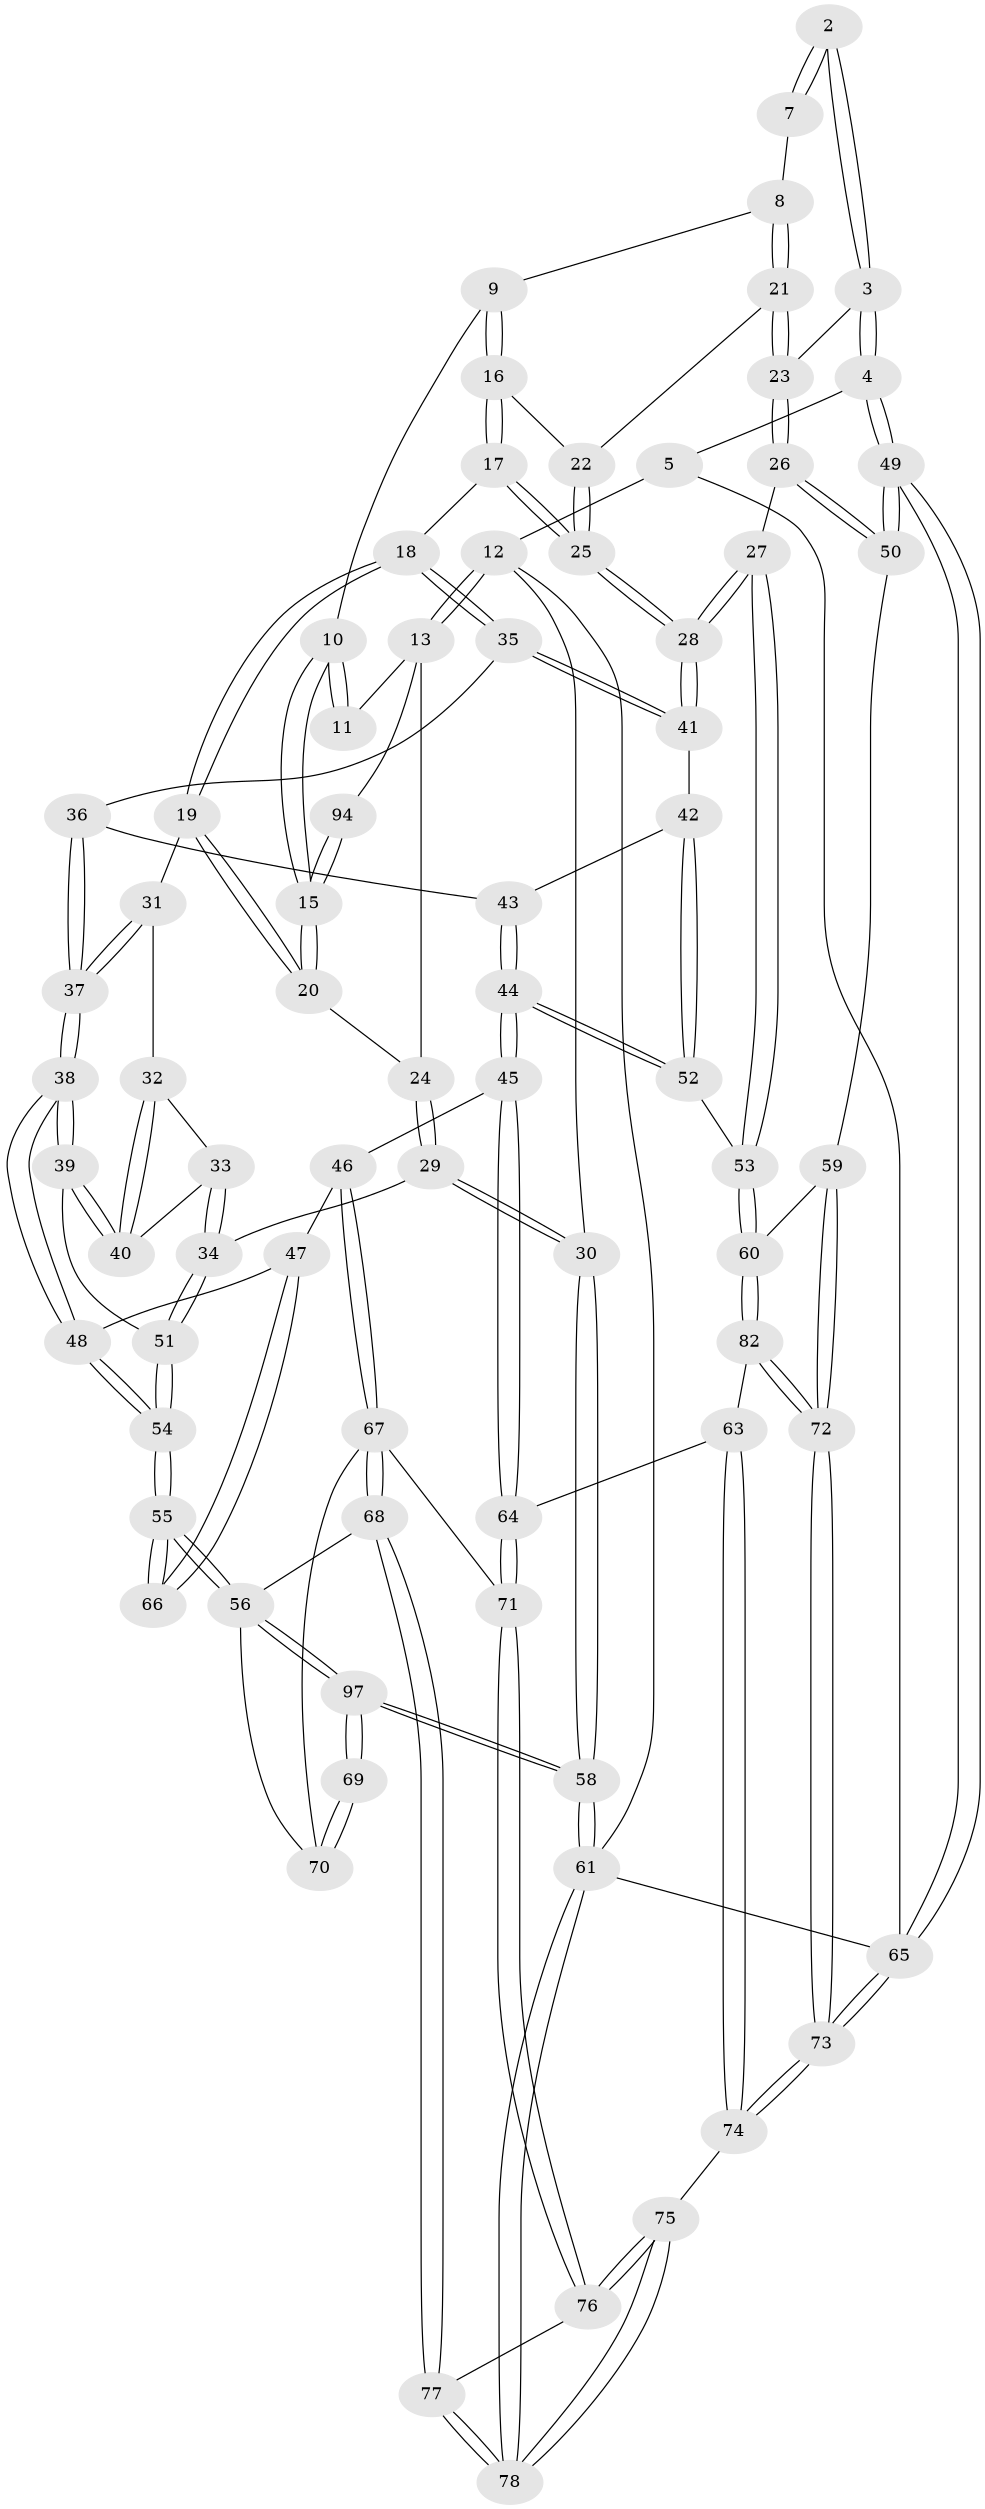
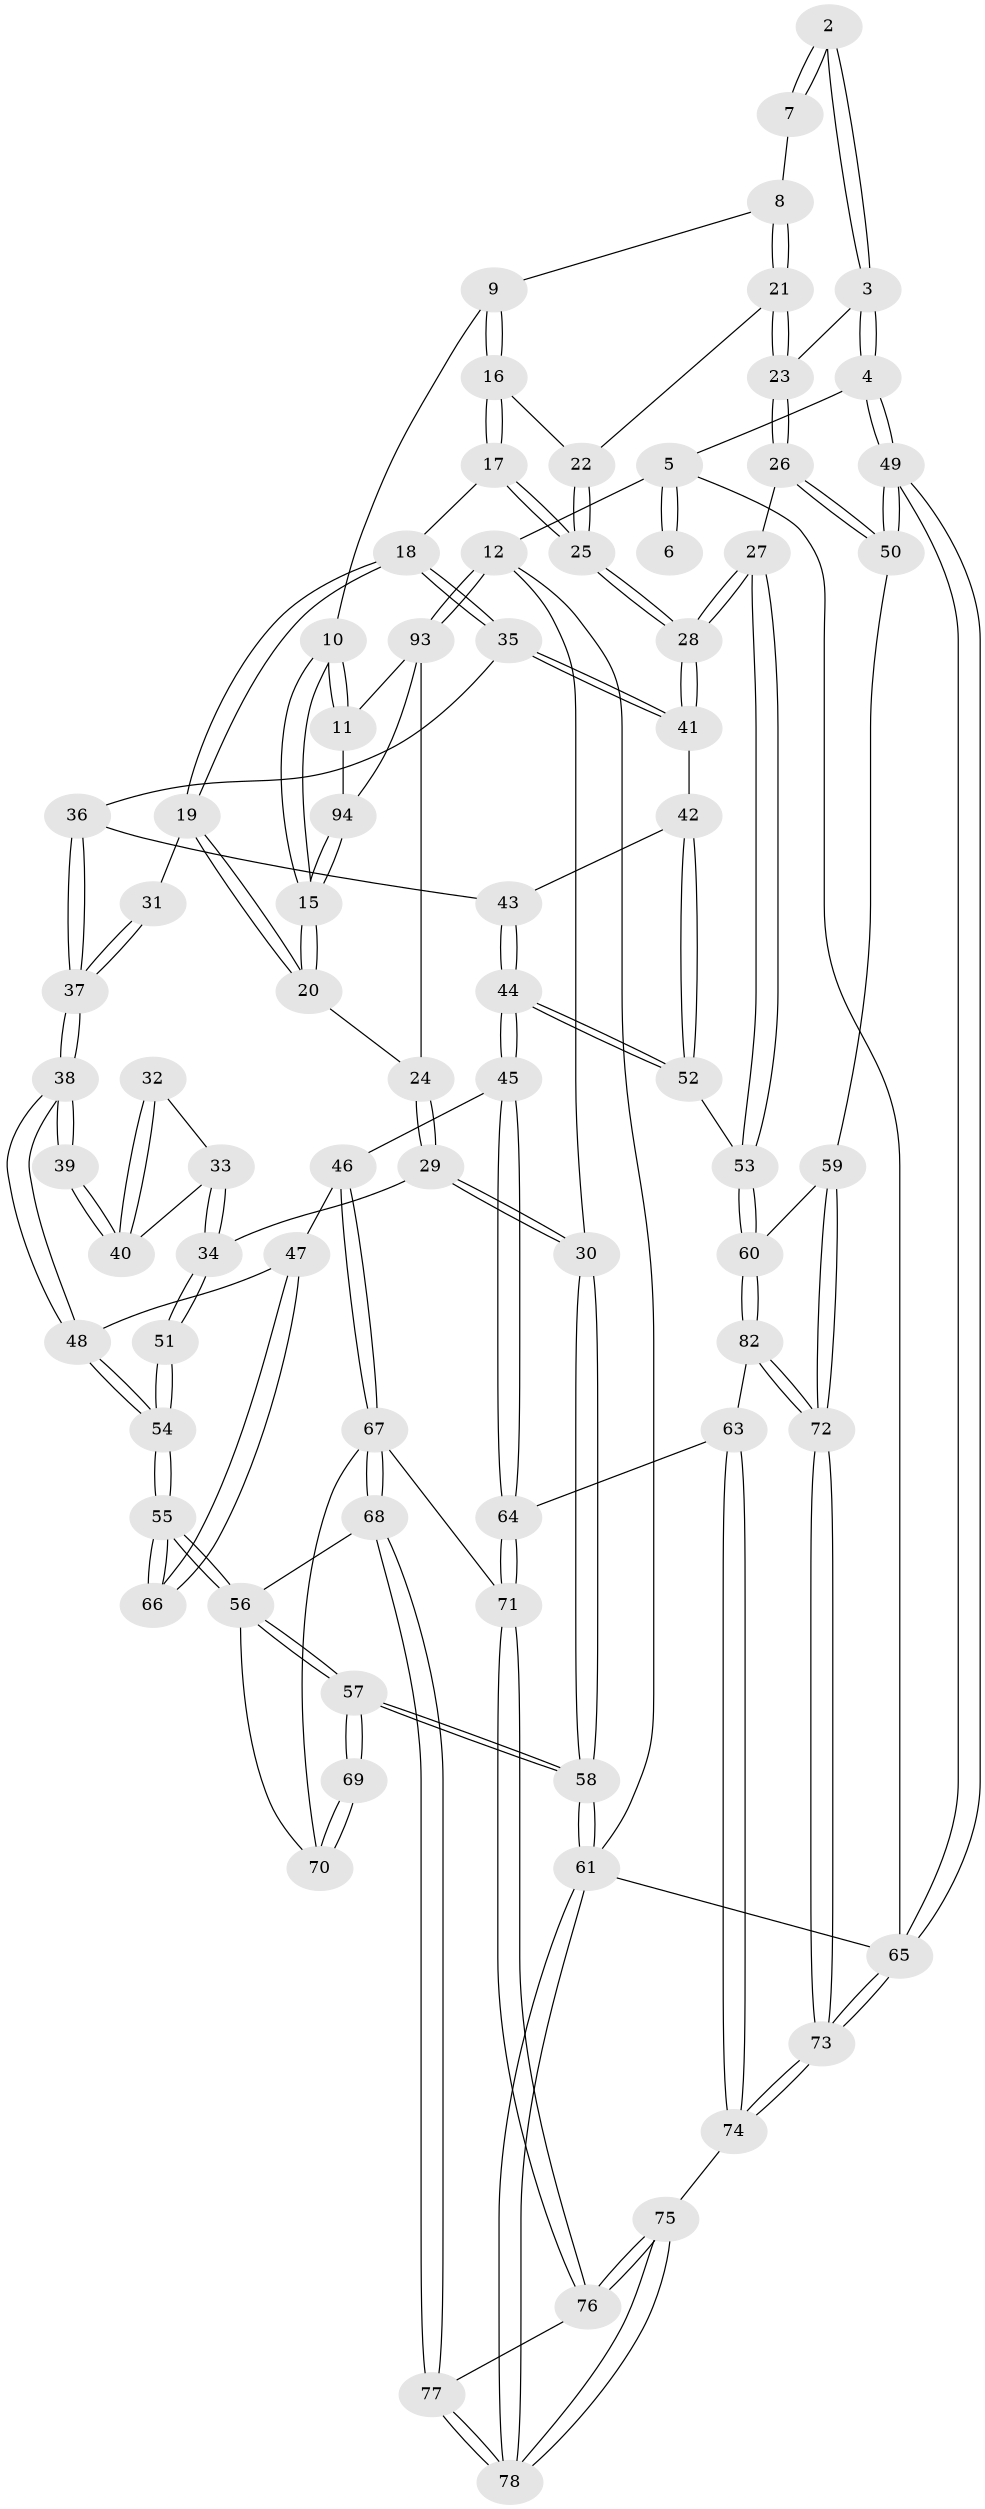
  graph {
    node [color=gray90 style=filled]
    2
    7
    3
    8
    4
    23
    5
    49
    26
+   6
    12
    65
    50
-   13
+   13 [label=93]
    30
    61
    73
    n18 [label=94]
    11
    9
    21
    10
    16
    22
    15
    17
    20
    24
    58
    78
    29
    18
    25
    19
    35
    28
    31
    41
    36
    32
    37
    27
    34
    53
    59
    60
    42
    51
    33
    40
    38
    54
    43
    44
    39
    48
    52
    45
    46
    64
    47
    67
    71
    66
    70
    68
    55
    72
    n69 [label=82]
    56
-   57 [label=97]
+   57
    69
    63
    74
    75
    76
    77
    2 -- 7
    2 -- 7
    2 -- 3
    2 -- 3
    7 -- 8
    3 -- 4
    3 -- 4
    3 -- 23
    8 -- 9
    8 -- 21
    8 -- 21
    4 -- 5
    4 -- 49
    4 -- 49
    23 -- 26
    23 -- 26
+   5 -- 6
+   5 -- 6
    5 -- 12
    5 -- 65
    49 -- 65
    49 -- 65
    49 -- 50
    49 -- 50
    26 -- 50
    26 -- 50
    26 -- 27
    12 -- 13
    12 -- 13
    12 -- 30
    12 -- 61
    65 -- 73
    65 -- 73
    50 -- 59
    13 -- n18
    13 -- 11
    13 -- 24
    30 -- 58
    30 -- 58
    61 -- 65
    61 -- 78
    61 -- 78
    73 -- 74
    73 -- 74
    n18 -- 15
    n18 -- 15
+   11 -- n18
    9 -- 10
    9 -- 16
    9 -- 16
    21 -- 23
    21 -- 23
    21 -- 22
    10 -- 11
    10 -- 11
    10 -- 15
    10 -- 15
    16 -- 22
    16 -- 17
    16 -- 17
    22 -- 25
    22 -- 25
    15 -- 20
    15 -- 20
    17 -- 18
    17 -- 25
    17 -- 25
    20 -- 24
    24 -- 29
    24 -- 29
    58 -- 61
    58 -- 61
    29 -- 30
    29 -- 30
    29 -- 34
    18 -- 19
    18 -- 19
    18 -- 35
    18 -- 35
    25 -- 28
    25 -- 28
    19 -- 20
    19 -- 20
    19 -- 31
    35 -- 41
    35 -- 41
    35 -- 36
    28 -- 41
    28 -- 41
-   31 -- 32
    31 -- 37
    31 -- 37
    41 -- 42
    36 -- 37
    36 -- 37
    36 -- 43
    32 -- 33
    32 -- 40
    32 -- 40
    37 -- 38
    37 -- 38
    27 -- 28
    27 -- 28
    27 -- 53
    27 -- 53
    34 -- 51
    34 -- 51
    53 -- 60
    53 -- 60
    59 -- 60
    59 -- 72
    59 -- 72
    60 -- n69
    60 -- n69
    42 -- 43
    42 -- 52
    42 -- 52
    51 -- 54
    51 -- 54
    33 -- 34
    33 -- 34
    33 -- 40
    38 -- 39
    38 -- 39
    38 -- 48
    38 -- 48
    54 -- 55
    54 -- 55
    43 -- 44
    43 -- 44
    44 -- 52
    44 -- 52
    44 -- 45
    44 -- 45
-   39 -- 51
    39 -- 40
    39 -- 40
    48 -- 54
    48 -- 54
    52 -- 53
    45 -- 46
    45 -- 64
    45 -- 64
    46 -- 47
    46 -- 67
    46 -- 67
    64 -- 71
    64 -- 71
    47 -- 48
    47 -- 66
    47 -- 66
    67 -- 71
    67 -- 70
    67 -- 68
    67 -- 68
    71 -- 76
    71 -- 76
    68 -- 56
    68 -- 77
    68 -- 77
    55 -- 66
    55 -- 66
    55 -- 56
    55 -- 56
    72 -- 73
    72 -- 73
    n69 -- 72
    n69 -- 72
    n69 -- 63
    56 -- 70
    56 -- 57
    56 -- 57
    57 -- 58
    57 -- 58
    57 -- 69
    57 -- 69
    69 -- 70
    69 -- 70
    63 -- 64
    63 -- 74
    63 -- 74
    74 -- 75
    75 -- 78
    75 -- 78
    75 -- 76
    75 -- 76
    76 -- 77
    77 -- 78
    77 -- 78
  }
